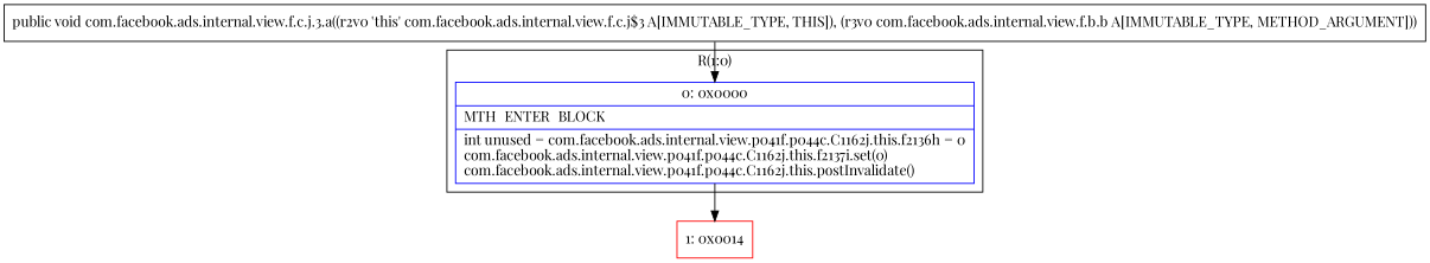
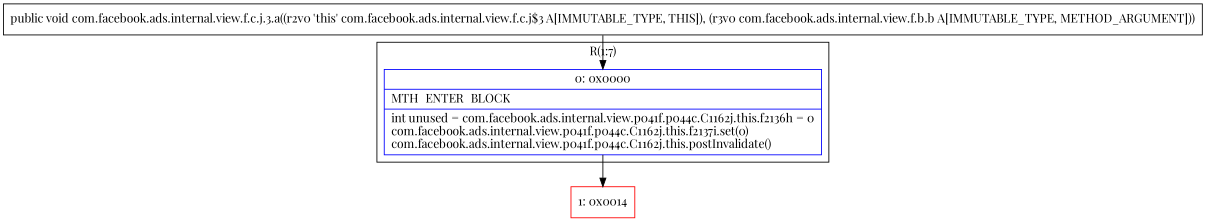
  digraph {
    fontname="Playfair Display"
    node [shape=record fontname="Playfair Display"]
    edge [fontname="Playfair Display"]
    n1 [color=blue label="{0\:\ 0x0000|MTH_ENTER_BLOCK\l|int unused = com.facebook.ads.internal.view.p041f.p044c.C1162j.this.f2136h = 0\lcom.facebook.ads.internal.view.p041f.p044c.C1162j.this.f2137i.set(0)\lcom.facebook.ads.internal.view.p041f.p044c.C1162j.this.postInvalidate()\l}"]
    n2 [color=red label="{1\:\ 0x0014}"]
    n3 [label="{public void com.facebook.ads.internal.view.f.c.j.3.a((r2v0 'this' com.facebook.ads.internal.view.f.c.j$3 A[IMMUTABLE_TYPE, THIS]), (r3v0 com.facebook.ads.internal.view.f.b.b A[IMMUTABLE_TYPE, METHOD_ARGUMENT])) }"]
    subgraph cluster_1 {
-     label="R(1:0)"
+     label="R(1:7)"
      n1
    }
    n1 -> n2
    n3 -> n1
  }
